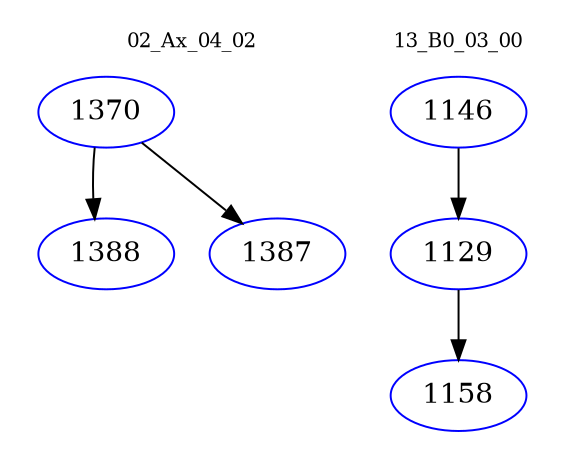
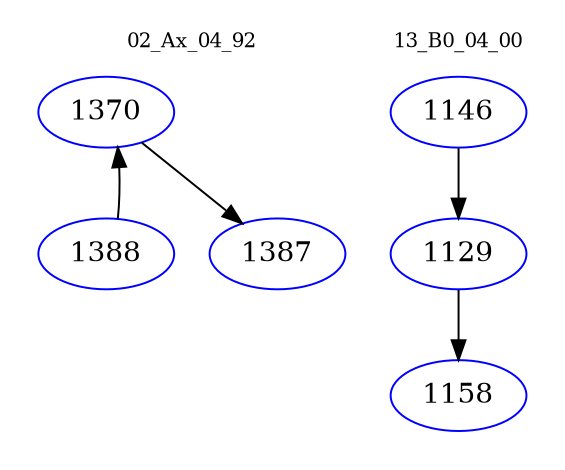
  digraph {
    node [color=blue]
    edge [color=black]
    n1 [label=1370]
    n2 [label=1388]
    n3 [label=1387]
    n4 [label=1146]
    n5 [label=1129]
    n6 [label=1158]
    subgraph cluster_1 {
      color=white
      fontsize=10
-     label="02_Ax_04_02"
+     label="02_Ax_04_92"
      n1
      n2
      n3
    }
    subgraph cluster_2 {
      color=white
      fontsize=10
-     label="13_B0_03_00"
+     label="13_B0_04_00"
      n4
      n5
      n6
    }
-   n1 -> n2
+   n2 -> n1
    n1 -> n3
    n4 -> n5
    n5 -> n6
  }
